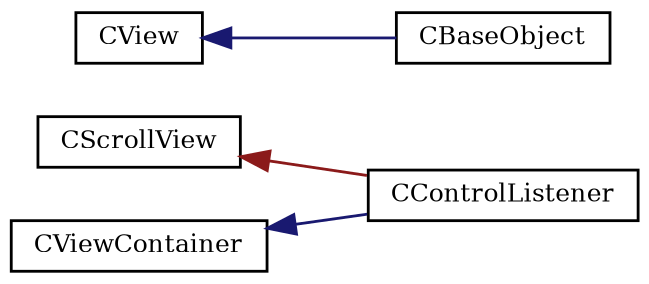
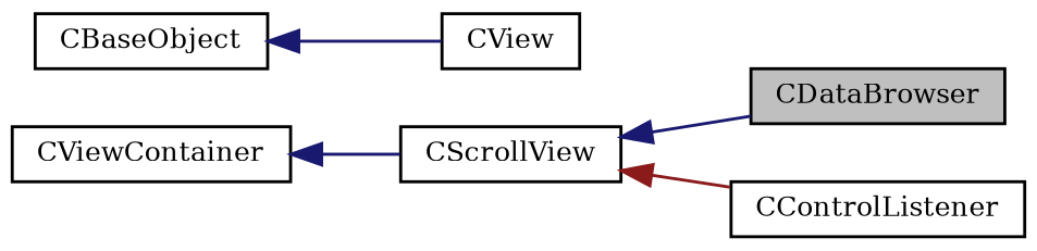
  digraph {
    fontname="DejaVu Serif"
    rankdir=LR
    node [color=black fontname="DejaVu Serif" fontsize=9 shape=record]
    edge [color=midnightblue dir=back fontname="DejaVu Serif" fontsize=9 labelfontname=Arial labelfontsize=9 style=solid]
+   n1 [fillcolor=grey75 fontcolor=black height=0.2 label=CDataBrowser style=filled width=0.4]
    n2 [height=0.2 label=CScrollView width=0.4]
    n3 [height=0.2 label=CControlListener width=0.4]
    n4 [height=0.2 label=CViewContainer width=0.4]
    n5 [height=0.2 label=CView width=0.4]
    n6 [height=0.2 label=CBaseObject width=0.4]
+   n2 -> n1
    n2 -> n3 [color=firebrick4]
-   n4 -> n3
-   n5 -> n6
+   n4 -> n2
+   n6 -> n5
  }
